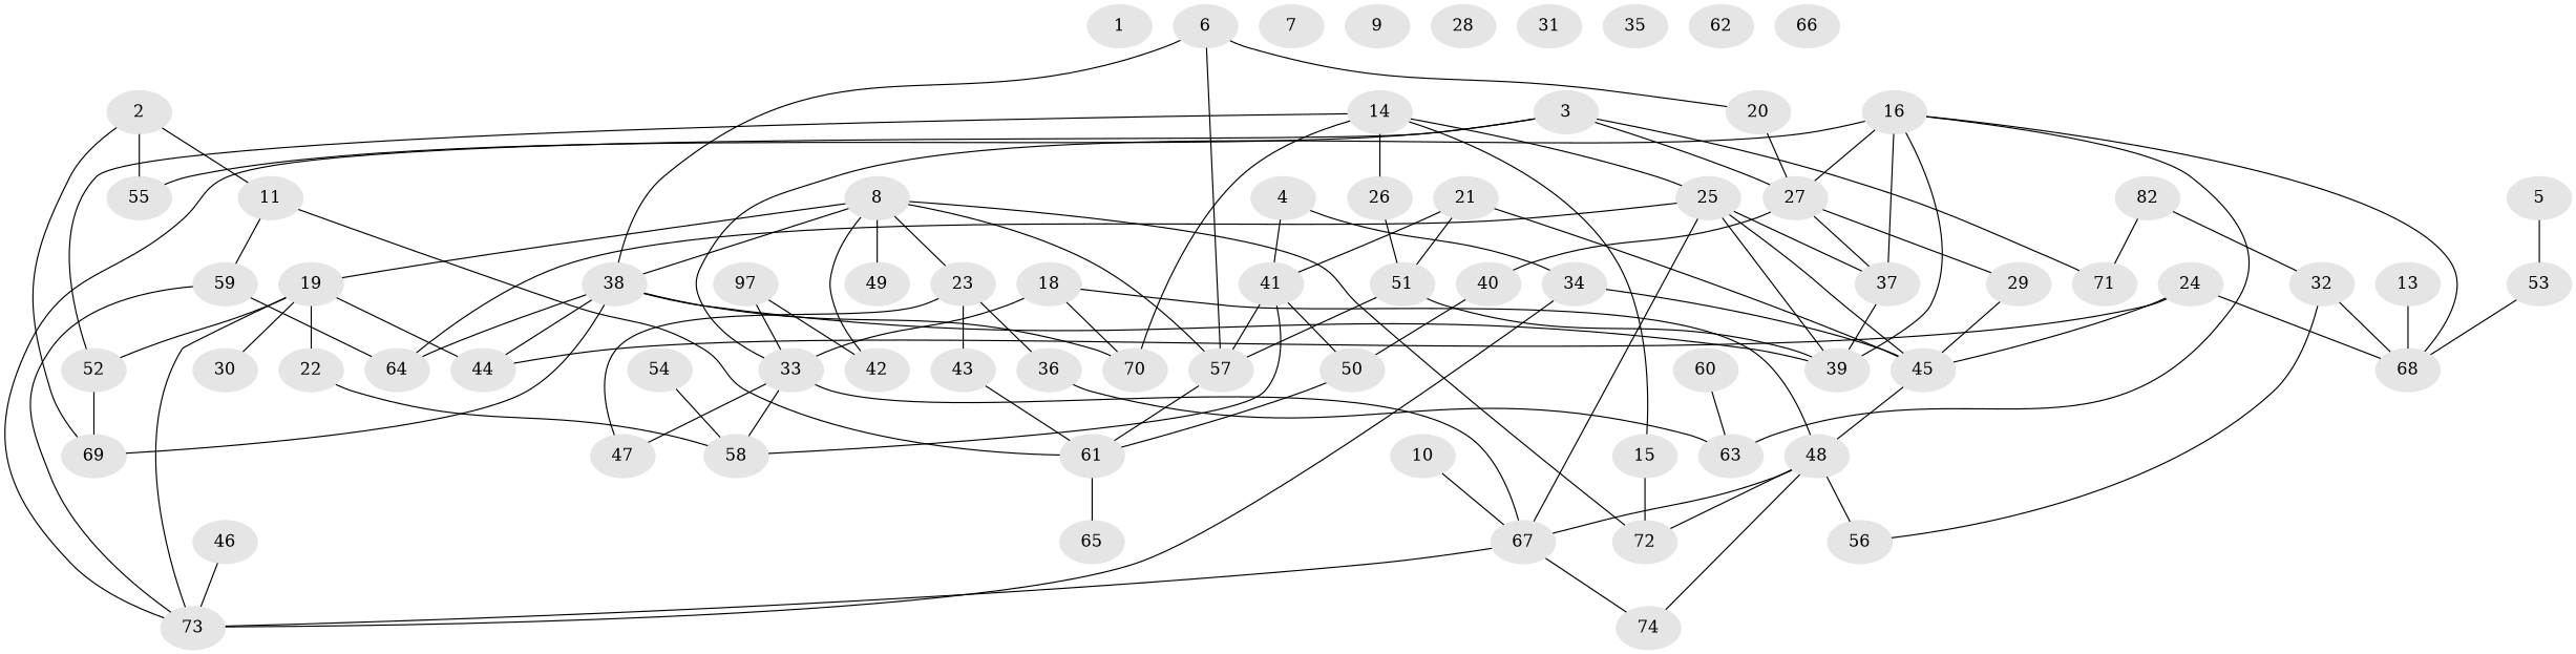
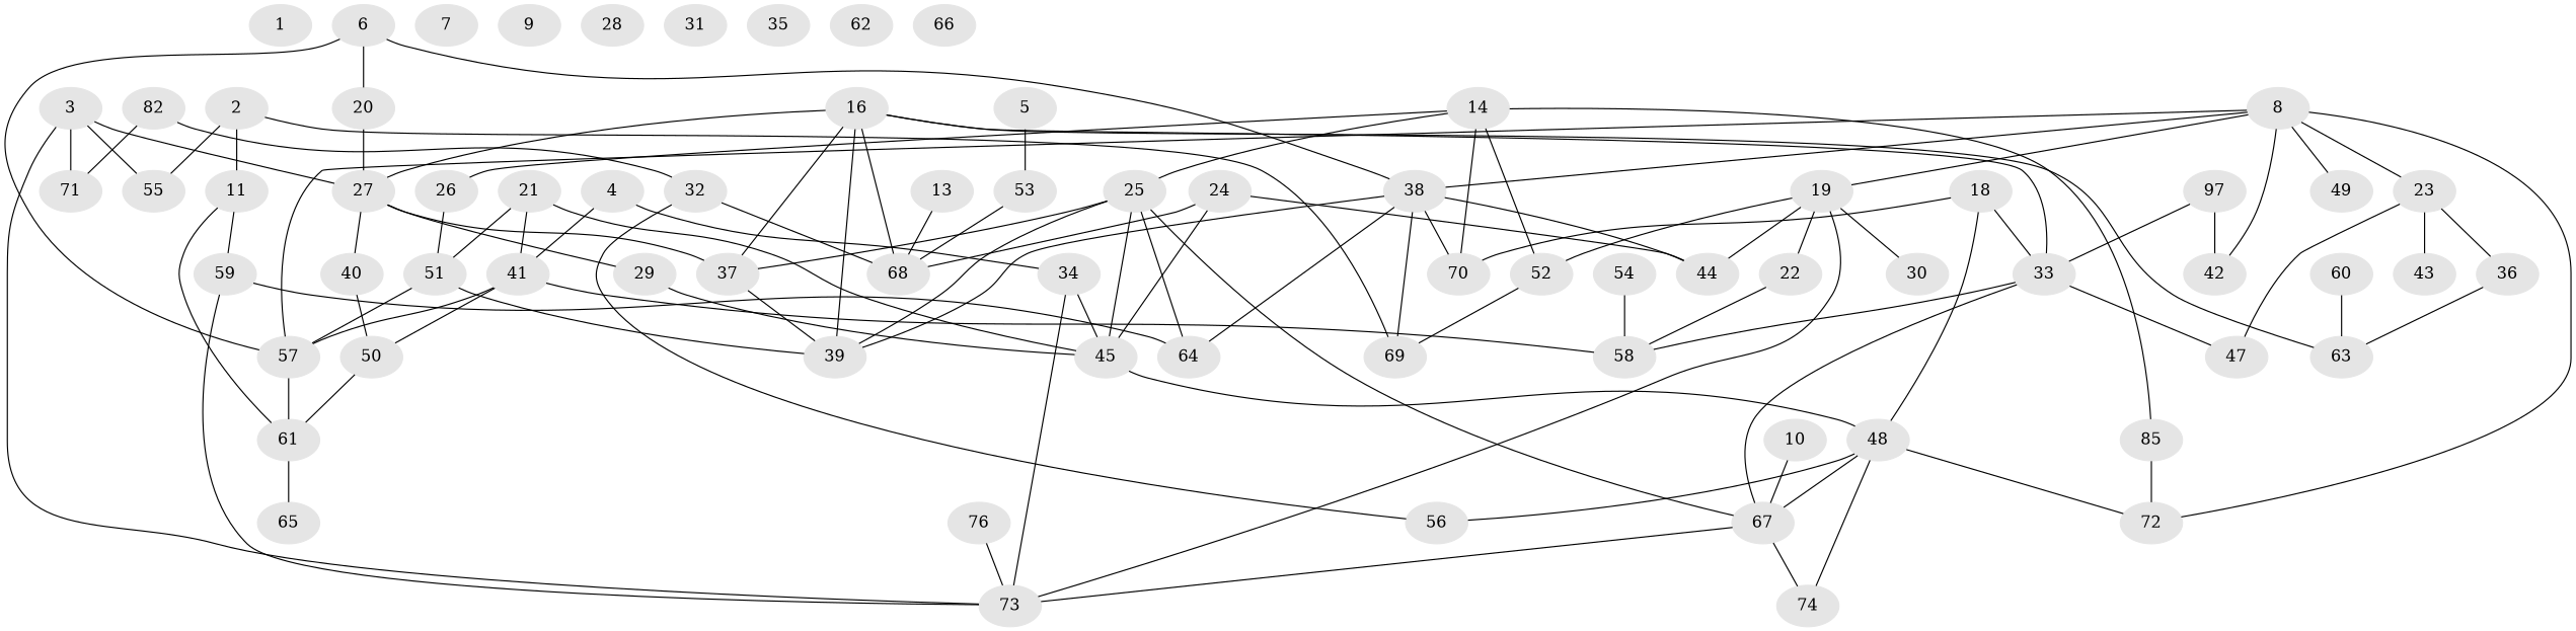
  graph {
    node [color=gray90 style=filled]
    1
    2
    11
    55
    69
    59
    61
    3
    27
    71
    73
    37
    29
    40
    4
    34
    41
    45
    57
    58
    50
    5
    53
    68
    6
    20
    38
    70
    39
    44
    64
    7
    8
    19
    23
    42
    49
    72
    52
    22
    30
    36
    43
    47
    9
    10
    67
    74
    65
    n50 [label=82]
    32
    56
    13
    14
-   15
+   15 [label=85]
    25
    26
    51
    16
    33
    63
    n62 [label=97]
    18
    48
    21
    24
    28
-   46
+   46 [label=76]
    31
    35
    54
    60
    62
    66
    2 -- 11
    2 -- 55
    2 -- 69
    11 -- 59
    11 -- 61
    59 -- 73
    59 -- 64
    61 -- 65
    3 -- 55
    3 -- 27
    3 -- 71
    3 -- 73
    27 -- 37
    27 -- 29
    27 -- 40
    37 -- 39
    29 -- 45
    40 -- 50
    4 -- 34
    4 -- 41
    34 -- 73
    34 -- 45
    41 -- 57
    41 -- 58
    41 -- 50
    45 -- 48
    57 -- 61
    50 -- 61
    5 -- 53
    53 -- 68
    6 -- 57
    6 -- 20
    6 -- 38
    20 -- 27
    38 -- 69
    38 -- 70
    38 -- 39
    38 -- 44
    38 -- 64
    8 -- 57
    8 -- 38
    8 -- 19
    8 -- 23
    8 -- 42
    8 -- 49
    8 -- 72
    19 -- 73
    19 -- 44
    19 -- 52
    19 -- 22
    19 -- 30
    23 -- 36
    23 -- 43
    23 -- 47
    52 -- 69
    22 -- 58
    36 -- 63
-   43 -- 61
    10 -- 67
    67 -- 73
    67 -- 74
    n50 -- 71
    n50 -- 32
    32 -- 68
    32 -- 56
    13 -- 68
    14 -- 70
    14 -- 52
    14 -- 15
    14 -- 25
    14 -- 26
    15 -- 72
    25 -- 37
    25 -- 45
    25 -- 39
    25 -- 64
    25 -- 67
    26 -- 51
    51 -- 57
    51 -- 39
    16 -- 27
    16 -- 37
    16 -- 68
    16 -- 39
    16 -- 33
    16 -- 63
    33 -- 58
    33 -- 47
    33 -- 67
    n62 -- 42
    n62 -- 33
    18 -- 70
    18 -- 33
    18 -- 48
    48 -- 72
    48 -- 67
    48 -- 74
    48 -- 56
    21 -- 41
    21 -- 45
    21 -- 51
    24 -- 45
    24 -- 68
    24 -- 44
    46 -- 73
    54 -- 58
    60 -- 63
  }
